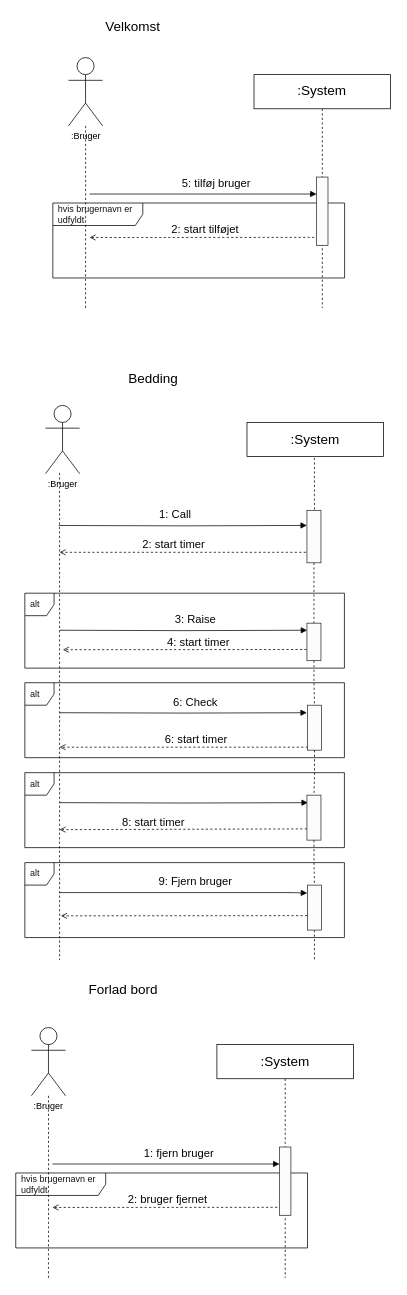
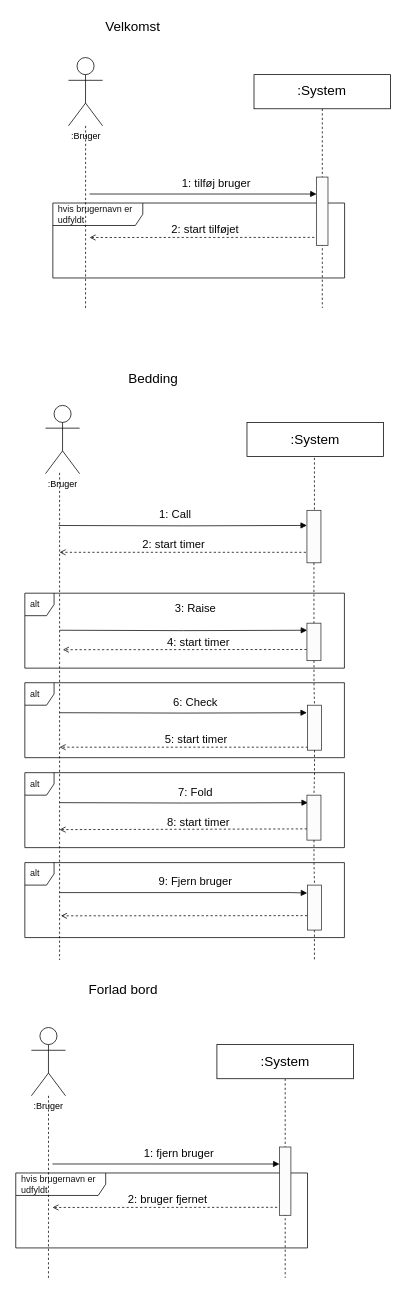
  <mxCell id="0" />
  <mxCell id="1" parent="0" />
  <mxCell id="2" value="&lt;div style=&quot;text-align: center&quot;&gt;&lt;span&gt;&lt;font color=&quot;#121212&quot;&gt;alt&lt;/font&gt;&lt;/span&gt;&lt;/div&gt;" style="shape=umlFrame;whiteSpace=wrap;html=1;width=39;height=30;boundedLbl=1;verticalAlign=middle;align=left;spacingLeft=5;" parent="1" vertex="1"><mxGeometry x="32.63" y="1150" width="426.37" height="100" as="geometry" /></mxCell>
  <mxCell id="3" value="&lt;div style=&quot;text-align: center&quot;&gt;&lt;span&gt;&lt;font color=&quot;#121212&quot;&gt;alt&lt;/font&gt;&lt;/span&gt;&lt;/div&gt;" style="shape=umlFrame;whiteSpace=wrap;html=1;width=39;height=30;boundedLbl=1;verticalAlign=middle;align=left;spacingLeft=5;" parent="1" vertex="1"><mxGeometry x="32.63" y="1030" width="426.37" height="100" as="geometry" /></mxCell>
  <mxCell id="4" value="&lt;div style=&quot;text-align: center&quot;&gt;&lt;span&gt;&lt;font color=&quot;#121212&quot;&gt;alt&lt;/font&gt;&lt;/span&gt;&lt;/div&gt;" style="shape=umlFrame;whiteSpace=wrap;html=1;width=39;height=30;boundedLbl=1;verticalAlign=middle;align=left;spacingLeft=5;" parent="1" vertex="1"><mxGeometry x="32.63" y="910" width="426.37" height="100" as="geometry" /></mxCell>
  <mxCell id="5" value="&lt;div style=&quot;text-align: center&quot;&gt;&lt;span&gt;&lt;font color=&quot;#121212&quot;&gt;alt&lt;/font&gt;&lt;/span&gt;&lt;/div&gt;" style="shape=umlFrame;whiteSpace=wrap;html=1;width=39;height=30;boundedLbl=1;verticalAlign=middle;align=left;spacingLeft=5;" parent="1" vertex="1"><mxGeometry x="32.63" y="790.55" width="426.37" height="100" as="geometry" /></mxCell>
  <mxCell id="6" value="&lt;span style=&quot;color: rgb(18 , 18 , 18) ; text-align: center&quot;&gt;hvis brugernavn er udfyldt&lt;/span&gt;" style="shape=umlFrame;whiteSpace=wrap;html=1;width=120;height=30;boundedLbl=1;verticalAlign=middle;align=left;spacingLeft=5;" parent="1" vertex="1"><mxGeometry x="70" y="270" width="389.26" height="100" as="geometry" /></mxCell>
  <mxCell id="7" style="edgeStyle=orthogonalEdgeStyle;rounded=0;orthogonalLoop=1;jettySize=auto;html=1;dashed=1;endArrow=none;endFill=0;strokeColor=#000000;fontSize=11;fontColor=#0F0F0F;" parent="1" source="9" edge="1"><mxGeometry x="80" y="40" as="geometry"><mxPoint x="113.629" y="410" as="targetPoint" /></mxGeometry></mxCell>
  <mxCell id="8" style="edgeStyle=orthogonalEdgeStyle;rounded=0;orthogonalLoop=1;jettySize=auto;html=1;entryX=0;entryY=0.25;entryDx=0;entryDy=0;fontSize=11;endArrow=block;endFill=1;strokeColor=#050505;" parent="1" target="13" edge="1"><mxGeometry x="80" y="40" as="geometry"><mxPoint x="119" y="258" as="sourcePoint" /><Array as="points"><mxPoint x="417.331" y="258.148" /></Array></mxGeometry></mxCell>
  <mxCell id="9" value=":Bruger" style="shape=umlActor;verticalLabelPosition=bottom;verticalAlign=top;html=1;outlineConnect=0;" parent="1" vertex="1"><mxGeometry x="90.851" y="75.926" width="45.555" height="91.111" as="geometry" /></mxCell>
  <mxCell id="10" value="Velkomst" style="text;html=1;strokeColor=none;fillColor=none;align=center;verticalAlign=middle;whiteSpace=wrap;rounded=0;fontSize=18;" parent="1" vertex="1"><mxGeometry x="111.58" y="20" width="130" height="30.37" as="geometry" /></mxCell>
  <mxCell id="11" style="edgeStyle=orthogonalEdgeStyle;rounded=0;orthogonalLoop=1;jettySize=auto;html=1;dashed=1;endArrow=none;endFill=0;strokeColor=#000000;fontSize=11;fontColor=#0F0F0F;" parent="1" source="12" edge="1"><mxGeometry x="80" y="40" as="geometry"><mxPoint x="429.479" y="410" as="targetPoint" /><Array as="points"><mxPoint x="429.479" y="364.444" /></Array></mxGeometry></mxCell>
  <mxCell id="12" value=":System" style="rounded=0;whiteSpace=wrap;html=1;fontSize=18;" parent="1" vertex="1"><mxGeometry x="338.369" y="98.704" width="182.221" height="45.556" as="geometry" /></mxCell>
  <mxCell id="13" value="" style="rounded=0;whiteSpace=wrap;html=1;fontSize=18;fillColor=#FCFCFC;strokeColor=#2E2E2E;" parent="1" vertex="1"><mxGeometry x="421.887" y="235.37" width="15.185" height="91.111" as="geometry" /></mxCell>
- <mxCell id="14" value="5: tilføj bruger" style="text;html=1;strokeColor=none;fillColor=none;align=center;verticalAlign=middle;whiteSpace=wrap;rounded=0;fontSize=15;fontColor=#050505;" parent="1" vertex="1"><mxGeometry x="166.777" y="227.778" width="242.962" height="30.37" as="geometry" /></mxCell>
+ <mxCell id="14" value="1: tilføj bruger" style="text;html=1;strokeColor=none;fillColor=none;align=center;verticalAlign=middle;whiteSpace=wrap;rounded=0;fontSize=15;fontColor=#050505;" parent="1" vertex="1"><mxGeometry x="166.777" y="227.778" width="242.962" height="30.37" as="geometry" /></mxCell>
  <mxCell id="15" value="" style="endArrow=open;html=1;fontSize=11;fontColor=#0F0F0F;strokeColor=#000000;dashed=1;endFill=0;exitX=-0.2;exitY=0.583;exitDx=0;exitDy=0;exitPerimeter=0;" parent="1" edge="1"><mxGeometry x="80" y="40" width="50" height="50" as="geometry"><mxPoint x="418.85" y="315.821" as="sourcePoint" /><mxPoint x="119" y="316" as="targetPoint" /></mxGeometry></mxCell>
  <mxCell id="16" value="2: start tilføjet" style="text;html=1;strokeColor=none;fillColor=none;align=center;verticalAlign=middle;whiteSpace=wrap;rounded=0;fontSize=15;fontColor=#050505;" parent="1" vertex="1"><mxGeometry x="151.592" y="290.037" width="242.962" height="30.37" as="geometry" /></mxCell>
  <mxCell id="17" style="edgeStyle=orthogonalEdgeStyle;rounded=0;orthogonalLoop=1;jettySize=auto;html=1;dashed=1;endArrow=none;endFill=0;strokeColor=#000000;fontSize=11;fontColor=#0F0F0F;" parent="1" edge="1"><mxGeometry x="49.33" y="504.07" as="geometry"><mxPoint x="79" y="1280" as="targetPoint" /><Array as="points"><mxPoint x="79" y="1280" /></Array><mxPoint x="79" y="630" as="sourcePoint" /></mxGeometry></mxCell>
  <mxCell id="18" style="edgeStyle=orthogonalEdgeStyle;rounded=0;orthogonalLoop=1;jettySize=auto;html=1;fontSize=11;endArrow=block;endFill=1;strokeColor=#050505;entryX=0;entryY=0.288;entryDx=0;entryDy=0;entryPerimeter=0;" parent="1" edge="1" target="38"><mxGeometry x="38.73" y="482.22" as="geometry"><mxPoint x="77.73" y="700.22" as="sourcePoint" /><Array as="points" /><mxPoint x="388.4" y="700.15" as="targetPoint" /></mxGeometry></mxCell>
  <mxCell id="19" value=":Bruger" style="shape=umlActor;verticalLabelPosition=bottom;verticalAlign=top;html=1;outlineConnect=0;" parent="1" vertex="1"><mxGeometry x="60.181" y="539.996" width="45.555" height="91.111" as="geometry" /></mxCell>
  <mxCell id="20" value=":System" style="rounded=0;whiteSpace=wrap;html=1;fontSize=18;" parent="1" vertex="1"><mxGeometry x="328.999" y="562.774" width="182.221" height="45.556" as="geometry" /></mxCell>
  <mxCell id="21" value="1: Call" style="text;html=1;strokeColor=none;fillColor=none;align=center;verticalAlign=middle;whiteSpace=wrap;rounded=0;fontSize=15;fontColor=#050505;" parent="1" vertex="1"><mxGeometry x="111.577" y="669.998" width="242.962" height="30.37" as="geometry" /></mxCell>
- <mxCell id="22" value="3: Raise" style="text;html=1;strokeColor=none;fillColor=none;align=center;verticalAlign=middle;whiteSpace=wrap;rounded=0;fontSize=15;fontColor=#050505;" parent="1" vertex="1"><mxGeometry x="138.627" y="809.998" width="242.962" height="30.37" as="geometry" /></mxCell>
+ <mxCell id="22" value="3: Raise" style="text;html=1;strokeColor=none;fillColor=none;align=center;verticalAlign=middle;whiteSpace=wrap;rounded=0;fontSize=15;fontColor=#050505;" parent="1" vertex="1"><mxGeometry x="138.627" y="794.998" width="242.962" height="30.37" as="geometry" /></mxCell>
  <mxCell id="23" style="edgeStyle=orthogonalEdgeStyle;rounded=0;orthogonalLoop=1;jettySize=auto;html=1;fontSize=11;endArrow=block;endFill=1;strokeColor=#050505;entryX=0.018;entryY=0.189;entryDx=0;entryDy=0;entryPerimeter=0;" parent="1" edge="1" target="40"><mxGeometry x="51.85" y="622.22" as="geometry"><mxPoint x="79" y="840" as="sourcePoint" /><Array as="points" /><mxPoint x="389" y="840" as="targetPoint" /></mxGeometry></mxCell>
  <mxCell id="24" value="" style="endArrow=open;html=1;fontSize=11;fontColor=#0F0F0F;strokeColor=#000000;dashed=1;endFill=0;exitX=-0.071;exitY=0.8;exitDx=0;exitDy=0;exitPerimeter=0;" parent="1" edge="1" source="38"><mxGeometry x="38.72" y="459.96" width="50" height="50" as="geometry"><mxPoint x="388.39" y="735.89" as="sourcePoint" /><mxPoint x="79" y="736" as="targetPoint" /></mxGeometry></mxCell>
  <mxCell id="25" value="2: start timer" style="text;html=1;strokeColor=none;fillColor=none;align=center;verticalAlign=middle;whiteSpace=wrap;rounded=0;fontSize=15;fontColor=#050505;" parent="1" vertex="1"><mxGeometry x="110.312" y="709.997" width="242.962" height="30.37" as="geometry" /></mxCell>
  <mxCell id="26" value="4: start timer" style="text;html=1;strokeColor=none;fillColor=none;align=center;verticalAlign=middle;whiteSpace=wrap;rounded=0;fontSize=15;fontColor=#050505;" parent="1" vertex="1"><mxGeometry x="215.93" y="840.37" width="97.4" height="30.37" as="geometry" /></mxCell>
  <mxCell id="27" value="" style="endArrow=open;html=1;fontSize=11;fontColor=#0F0F0F;strokeColor=#000000;dashed=1;endFill=0;entryX=0.119;entryY=0.754;entryDx=0;entryDy=0;entryPerimeter=0;exitX=-0.018;exitY=0.702;exitDx=0;exitDy=0;exitPerimeter=0;" parent="1" edge="1" target="5" source="40"><mxGeometry x="51.85" y="590.33" width="50" height="50" as="geometry"><mxPoint x="389" y="866" as="sourcePoint" /><mxPoint x="90.85" y="866.33" as="targetPoint" /></mxGeometry></mxCell>
  <mxCell id="28" value="6: Check" style="text;html=1;strokeColor=none;fillColor=none;align=center;verticalAlign=middle;whiteSpace=wrap;rounded=0;fontSize=15;fontColor=#050505;" parent="1" vertex="1"><mxGeometry x="138.627" y="919.998" width="242.962" height="30.37" as="geometry" /></mxCell>
  <mxCell id="29" style="edgeStyle=orthogonalEdgeStyle;rounded=0;orthogonalLoop=1;jettySize=auto;html=1;fontSize=11;endArrow=block;endFill=1;strokeColor=#050505;entryX=-0.04;entryY=0.167;entryDx=0;entryDy=0;entryPerimeter=0;" parent="1" edge="1" target="42"><mxGeometry x="44.88" y="732.44" as="geometry"><mxPoint x="79" y="950" as="sourcePoint" /><Array as="points" /><mxPoint x="389" y="950" as="targetPoint" /></mxGeometry></mxCell>
- <mxCell id="30" value="6: start timer" style="text;html=1;strokeColor=none;fillColor=none;align=center;verticalAlign=middle;whiteSpace=wrap;rounded=0;fontSize=15;fontColor=#050505;" parent="1" vertex="1"><mxGeometry x="213.4" y="970" width="97.4" height="30.37" as="geometry" /></mxCell>
+ <mxCell id="30" value="5: start timer" style="text;html=1;strokeColor=none;fillColor=none;align=center;verticalAlign=middle;whiteSpace=wrap;rounded=0;fontSize=15;fontColor=#050505;" parent="1" vertex="1"><mxGeometry x="213.4" y="970" width="97.4" height="30.37" as="geometry" /></mxCell>
  <mxCell id="31" value="" style="endArrow=open;html=1;fontSize=11;fontColor=#0F0F0F;strokeColor=#000000;dashed=1;endFill=0;exitX=0.032;exitY=0.933;exitDx=0;exitDy=0;exitPerimeter=0;" parent="1" edge="1" source="42"><mxGeometry x="49.32" y="719.96" width="50" height="50" as="geometry"><mxPoint x="398.99" y="995.89" as="sourcePoint" /><mxPoint x="79" y="996" as="targetPoint" /></mxGeometry></mxCell>
+ <mxCell id="32" value="7: Fold" style="text;html=1;strokeColor=none;fillColor=none;align=center;verticalAlign=middle;whiteSpace=wrap;rounded=0;fontSize=15;fontColor=#050505;" parent="1" vertex="1"><mxGeometry x="138.627" y="1039.998" width="242.962" height="30.37" as="geometry" /></mxCell>
  <mxCell id="33" style="edgeStyle=orthogonalEdgeStyle;rounded=0;orthogonalLoop=1;jettySize=auto;html=1;fontSize=11;endArrow=block;endFill=1;strokeColor=#050505;entryX=0.071;entryY=0.167;entryDx=0;entryDy=0;entryPerimeter=0;" parent="1" edge="1" target="44"><mxGeometry x="51.85" y="852.22" as="geometry"><mxPoint x="79" y="1070" as="sourcePoint" /><Array as="points" /><mxPoint x="389" y="1070" as="targetPoint" /></mxGeometry></mxCell>
- <mxCell id="34" value="8: start timer" style="text;html=1;strokeColor=none;fillColor=none;align=center;verticalAlign=middle;whiteSpace=wrap;rounded=0;fontSize=15;fontColor=#050505;" parent="1" vertex="1"><mxGeometry x="155.93" y="1080" width="97.4" height="30.37" as="geometry" /></mxCell>
+ <mxCell id="34" value="8: start timer" style="text;html=1;strokeColor=none;fillColor=none;align=center;verticalAlign=middle;whiteSpace=wrap;rounded=0;fontSize=15;fontColor=#050505;" parent="1" vertex="1"><mxGeometry x="215.93" y="1080" width="97.4" height="30.37" as="geometry" /></mxCell>
  <mxCell id="35" value="" style="endArrow=open;html=1;fontSize=11;fontColor=#0F0F0F;strokeColor=#000000;dashed=1;endFill=0;exitX=0;exitY=0.75;exitDx=0;exitDy=0;" parent="1" edge="1" source="44"><mxGeometry x="49.85" y="829.96" width="50" height="50" as="geometry"><mxPoint x="399.52" y="1105.89" as="sourcePoint" /><mxPoint x="79" y="1106" as="targetPoint" /></mxGeometry></mxCell>
  <mxCell id="36" value="9: Fjern bruger" style="text;html=1;strokeColor=none;fillColor=none;align=center;verticalAlign=middle;whiteSpace=wrap;rounded=0;fontSize=15;fontColor=#050505;" parent="1" vertex="1"><mxGeometry x="138.627" y="1159.998" width="242.962" height="30.37" as="geometry" /></mxCell>
  <mxCell id="37" style="edgeStyle=orthogonalEdgeStyle;rounded=0;orthogonalLoop=1;jettySize=auto;html=1;fontSize=11;endArrow=block;endFill=1;strokeColor=#050505;entryX=-0.018;entryY=0.177;entryDx=0;entryDy=0;entryPerimeter=0;" parent="1" edge="1" target="48"><mxGeometry x="51.85" y="972.22" as="geometry"><mxPoint x="79" y="1190" as="sourcePoint" /><Array as="points"><mxPoint x="389" y="1190" /></Array><mxPoint x="389" y="1190" as="targetPoint" /></mxGeometry></mxCell>
  <mxCell id="38" value="" style="rounded=0;whiteSpace=wrap;html=1;fontSize=18;fillColor=#FCFCFC;strokeColor=#2E2E2E;" vertex="1" parent="1"><mxGeometry x="409" y="680" width="18.7" height="70" as="geometry" /></mxCell>
  <mxCell id="39" value="" style="edgeStyle=orthogonalEdgeStyle;rounded=0;orthogonalLoop=1;jettySize=auto;html=1;dashed=1;endArrow=none;endFill=0;strokeColor=#000000;fontSize=11;fontColor=#0F0F0F;startArrow=none;" edge="1" parent="1" target="38"><mxGeometry x="49.33" y="504.07" as="geometry"><mxPoint x="419" y="1450" as="targetPoint" /><Array as="points"><mxPoint x="419" y="660" /><mxPoint x="419" y="660" /></Array><mxPoint x="419" y="610" as="sourcePoint" /></mxGeometry></mxCell>
  <mxCell id="40" value="" style="rounded=0;whiteSpace=wrap;html=1;fontSize=18;fillColor=#FCFCFC;strokeColor=#2E2E2E;" vertex="1" parent="1"><mxGeometry x="409" y="830.55" width="18.7" height="50" as="geometry" /></mxCell>
  <mxCell id="41" value="" style="edgeStyle=orthogonalEdgeStyle;rounded=0;orthogonalLoop=1;jettySize=auto;html=1;dashed=1;endArrow=none;endFill=0;strokeColor=#000000;fontSize=11;fontColor=#0F0F0F;startArrow=none;" edge="1" parent="1" source="38" target="40"><mxGeometry x="49.33" y="504.07" as="geometry"><mxPoint x="419" y="1450" as="targetPoint" /><Array as="points" /><mxPoint x="419" y="750" as="sourcePoint" /></mxGeometry></mxCell>
  <mxCell id="42" value="" style="rounded=0;whiteSpace=wrap;html=1;fontSize=18;fillColor=#FCFCFC;strokeColor=#2E2E2E;" vertex="1" parent="1"><mxGeometry x="409.74" y="940" width="18.7" height="60" as="geometry" /></mxCell>
  <mxCell id="43" value="" style="edgeStyle=orthogonalEdgeStyle;rounded=0;orthogonalLoop=1;jettySize=auto;html=1;dashed=1;endArrow=none;endFill=0;strokeColor=#000000;fontSize=11;fontColor=#0F0F0F;startArrow=none;" edge="1" parent="1" source="40" target="42"><mxGeometry x="49.33" y="504.07" as="geometry"><mxPoint x="419" y="1450" as="targetPoint" /><Array as="points" /><mxPoint x="419" y="880.55" as="sourcePoint" /></mxGeometry></mxCell>
  <mxCell id="44" value="" style="rounded=0;whiteSpace=wrap;html=1;fontSize=18;fillColor=#FCFCFC;strokeColor=#2E2E2E;" vertex="1" parent="1"><mxGeometry x="409" y="1060" width="18.7" height="60" as="geometry" /></mxCell>
  <mxCell id="45" value="" style="edgeStyle=orthogonalEdgeStyle;rounded=0;orthogonalLoop=1;jettySize=auto;html=1;dashed=1;endArrow=none;endFill=0;strokeColor=#000000;fontSize=11;fontColor=#0F0F0F;startArrow=none;" edge="1" parent="1" source="42" target="44"><mxGeometry x="49.33" y="504.07" as="geometry"><mxPoint x="419" y="1450" as="targetPoint" /><Array as="points" /><mxPoint x="419" y="1000" as="sourcePoint" /></mxGeometry></mxCell>
  <mxCell id="46" value="" style="endArrow=open;html=1;fontSize=11;fontColor=#0F0F0F;strokeColor=#000000;dashed=1;endFill=0;exitX=-0.018;exitY=0.679;exitDx=0;exitDy=0;exitPerimeter=0;" edge="1" parent="1" source="48"><mxGeometry x="51.67" y="944.96" width="50" height="50" as="geometry"><mxPoint x="389" y="1221" as="sourcePoint" /><mxPoint x="80.82" y="1221" as="targetPoint" /></mxGeometry></mxCell>
  <mxCell id="47" style="edgeStyle=orthogonalEdgeStyle;rounded=0;orthogonalLoop=1;jettySize=auto;html=1;dashed=1;endArrow=none;endFill=0;" edge="1" parent="1" source="48"><mxGeometry relative="1" as="geometry"><mxPoint x="419" y="1280" as="targetPoint" /><Array as="points"><mxPoint x="419" y="1280" /></Array></mxGeometry></mxCell>
  <mxCell id="48" value="" style="rounded=0;whiteSpace=wrap;html=1;fontSize=18;fillColor=#FCFCFC;strokeColor=#2E2E2E;" vertex="1" parent="1"><mxGeometry x="409.74" y="1180" width="18.7" height="60" as="geometry" /></mxCell>
  <mxCell id="49" value="" style="edgeStyle=orthogonalEdgeStyle;rounded=0;orthogonalLoop=1;jettySize=auto;html=1;dashed=1;endArrow=none;endFill=0;strokeColor=#000000;fontSize=11;fontColor=#0F0F0F;startArrow=none;" edge="1" parent="1" source="44" target="48"><mxGeometry x="49.33" y="504.07" as="geometry"><mxPoint x="419" y="1450" as="targetPoint" /><Array as="points" /><mxPoint x="419.059" y="1120" as="sourcePoint" /></mxGeometry></mxCell>
  <mxCell id="50" value="Bedding" style="text;html=1;strokeColor=none;fillColor=none;align=center;verticalAlign=middle;whiteSpace=wrap;rounded=0;fontSize=18;" vertex="1" parent="1"><mxGeometry x="138.63" y="490" width="130" height="30.37" as="geometry" /></mxCell>
  <mxCell id="51" value="&lt;span style=&quot;color: rgb(18 , 18 , 18) ; text-align: center&quot;&gt;hvis brugernavn er udfyldt&lt;/span&gt;" style="shape=umlFrame;whiteSpace=wrap;html=1;width=120;height=30;boundedLbl=1;verticalAlign=middle;align=left;spacingLeft=5;" vertex="1" parent="1"><mxGeometry x="20.52" y="1564.07" width="389.26" height="100" as="geometry" /></mxCell>
  <mxCell id="52" style="edgeStyle=orthogonalEdgeStyle;rounded=0;orthogonalLoop=1;jettySize=auto;html=1;dashed=1;endArrow=none;endFill=0;strokeColor=#000000;fontSize=11;fontColor=#0F0F0F;" edge="1" parent="1" source="54"><mxGeometry x="30.52" y="1334.07" as="geometry"><mxPoint x="64.149" y="1704.07" as="targetPoint" /></mxGeometry></mxCell>
  <mxCell id="53" style="edgeStyle=orthogonalEdgeStyle;rounded=0;orthogonalLoop=1;jettySize=auto;html=1;entryX=0;entryY=0.25;entryDx=0;entryDy=0;fontSize=11;endArrow=block;endFill=1;strokeColor=#050505;" edge="1" parent="1" target="57"><mxGeometry x="30.52" y="1334.07" as="geometry"><mxPoint x="69.52" y="1552.07" as="sourcePoint" /><Array as="points"><mxPoint x="367.851" y="1552.218" /></Array></mxGeometry></mxCell>
  <mxCell id="54" value=":Bruger" style="shape=umlActor;verticalLabelPosition=bottom;verticalAlign=top;html=1;outlineConnect=0;" vertex="1" parent="1"><mxGeometry x="41.371" y="1369.996" width="45.555" height="91.111" as="geometry" /></mxCell>
  <mxCell id="55" style="edgeStyle=orthogonalEdgeStyle;rounded=0;orthogonalLoop=1;jettySize=auto;html=1;dashed=1;endArrow=none;endFill=0;strokeColor=#000000;fontSize=11;fontColor=#0F0F0F;" edge="1" parent="1" source="56"><mxGeometry x="30.52" y="1334.07" as="geometry"><mxPoint x="379.999" y="1704.07" as="targetPoint" /><Array as="points"><mxPoint x="379.999" y="1658.514" /></Array></mxGeometry></mxCell>
  <mxCell id="56" value=":System" style="rounded=0;whiteSpace=wrap;html=1;fontSize=18;" vertex="1" parent="1"><mxGeometry x="288.889" y="1392.774" width="182.221" height="45.556" as="geometry" /></mxCell>
  <mxCell id="57" value="" style="rounded=0;whiteSpace=wrap;html=1;fontSize=18;fillColor=#FCFCFC;strokeColor=#2E2E2E;" vertex="1" parent="1"><mxGeometry x="372.407" y="1529.44" width="15.185" height="91.111" as="geometry" /></mxCell>
  <mxCell id="58" value="1: fjern bruger" style="text;html=1;strokeColor=none;fillColor=none;align=center;verticalAlign=middle;whiteSpace=wrap;rounded=0;fontSize=15;fontColor=#050505;" vertex="1" parent="1"><mxGeometry x="117.297" y="1521.848" width="242.962" height="30.37" as="geometry" /></mxCell>
  <mxCell id="59" value="" style="endArrow=open;html=1;fontSize=11;fontColor=#0F0F0F;strokeColor=#000000;dashed=1;endFill=0;exitX=-0.2;exitY=0.583;exitDx=0;exitDy=0;exitPerimeter=0;" edge="1" parent="1"><mxGeometry x="30.52" y="1334.07" width="50" height="50" as="geometry"><mxPoint x="369.37" y="1609.891" as="sourcePoint" /><mxPoint x="69.52" y="1610.07" as="targetPoint" /></mxGeometry></mxCell>
  <mxCell id="60" value="2: bruger fjernet" style="text;html=1;strokeColor=none;fillColor=none;align=center;verticalAlign=middle;whiteSpace=wrap;rounded=0;fontSize=15;fontColor=#050505;" vertex="1" parent="1"><mxGeometry x="102.112" y="1584.107" width="242.962" height="30.37" as="geometry" /></mxCell>
  <mxCell id="61" value="Forlad bord" style="text;html=1;strokeColor=none;fillColor=none;align=center;verticalAlign=middle;whiteSpace=wrap;rounded=0;fontSize=18;" vertex="1" parent="1"><mxGeometry x="99" y="1305" width="130" height="30.37" as="geometry" /></mxCell>
